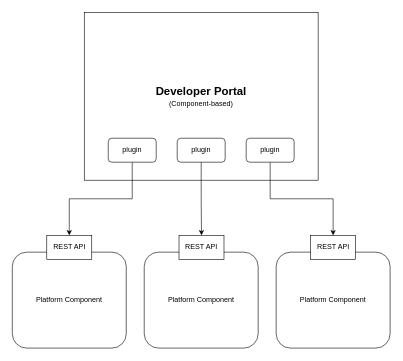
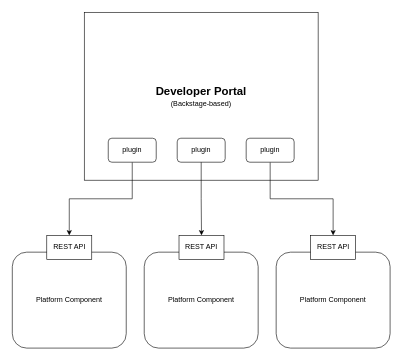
  <mxCell id="0" />
  <mxCell id="1" parent="0" />
- <mxCell id="2" value="&lt;b style=&quot;font-size: 19px;&quot;&gt;Developer Portal&lt;br&gt;&lt;/b&gt;(Component-based)" style="rounded=0;whiteSpace=wrap;html=1;" vertex="1" parent="1"><mxGeometry x="140" y="20" width="390" height="280" as="geometry" /></mxCell>
+ <mxCell id="2" value="&lt;b style=&quot;font-size: 19px;&quot;&gt;Developer Portal&lt;br&gt;&lt;/b&gt;(Backstage-based)" style="rounded=0;whiteSpace=wrap;html=1;" vertex="1" parent="1"><mxGeometry x="140" y="20" width="390" height="280" as="geometry" /></mxCell>
  <mxCell id="3" style="edgeStyle=orthogonalEdgeStyle;rounded=0;orthogonalLoop=1;jettySize=auto;html=1;exitX=0.5;exitY=1;exitDx=0;exitDy=0;entryX=0.5;entryY=0;entryDx=0;entryDy=0;" edge="1" parent="1" source="4" target="12"><mxGeometry relative="1" as="geometry" /></mxCell>
  <mxCell id="4" value="plugin" style="rounded=1;whiteSpace=wrap;html=1;" vertex="1" parent="1"><mxGeometry x="180" y="230" width="80" height="40" as="geometry" /></mxCell>
  <mxCell id="5" style="edgeStyle=orthogonalEdgeStyle;rounded=0;orthogonalLoop=1;jettySize=auto;html=1;exitX=0.5;exitY=1;exitDx=0;exitDy=0;entryX=0.5;entryY=0;entryDx=0;entryDy=0;" edge="1" parent="1" source="14" target="10"><mxGeometry relative="1" as="geometry" /></mxCell>
  <mxCell id="6" value="plugin" style="rounded=1;whiteSpace=wrap;html=1;" vertex="1" parent="1"><mxGeometry x="295" y="230" width="80" height="40" as="geometry" /></mxCell>
  <mxCell id="7" style="edgeStyle=orthogonalEdgeStyle;rounded=0;orthogonalLoop=1;jettySize=auto;html=1;exitX=0.5;exitY=1;exitDx=0;exitDy=0;" edge="1" parent="1" source="8" target="15"><mxGeometry relative="1" as="geometry" /></mxCell>
  <mxCell id="8" value="plugin" style="rounded=1;whiteSpace=wrap;html=1;" vertex="1" parent="1"><mxGeometry x="410" y="230" width="80" height="40" as="geometry" /></mxCell>
  <mxCell id="9" value="Platform Component" style="rounded=1;whiteSpace=wrap;html=1;" vertex="1" parent="1"><mxGeometry x="20" y="420" width="190" height="160" as="geometry" /></mxCell>
  <mxCell id="10" value="Platform Component" style="rounded=1;whiteSpace=wrap;html=1;" vertex="1" parent="1"><mxGeometry x="240" y="420" width="190" height="160" as="geometry" /></mxCell>
  <mxCell id="11" value="Platform Component" style="rounded=1;whiteSpace=wrap;html=1;" vertex="1" parent="1"><mxGeometry x="460" y="420" width="190" height="160" as="geometry" /></mxCell>
  <mxCell id="12" value="REST API" style="rounded=0;whiteSpace=wrap;html=1;" vertex="1" parent="1"><mxGeometry x="77.5" y="392" width="75" height="40" as="geometry" /></mxCell>
  <mxCell id="13" value="" style="edgeStyle=orthogonalEdgeStyle;rounded=0;orthogonalLoop=1;jettySize=auto;html=1;exitX=0.5;exitY=1;exitDx=0;exitDy=0;entryX=0.5;entryY=0;entryDx=0;entryDy=0;" edge="1" parent="1" source="6" target="14"><mxGeometry relative="1" as="geometry"><mxPoint x="335" y="270" as="sourcePoint" /><mxPoint x="335" y="420" as="targetPoint" /></mxGeometry></mxCell>
  <mxCell id="14" value="REST API" style="rounded=0;whiteSpace=wrap;html=1;" vertex="1" parent="1"><mxGeometry x="298" y="392" width="75" height="40" as="geometry" /></mxCell>
  <mxCell id="15" value="REST API" style="rounded=0;whiteSpace=wrap;html=1;" vertex="1" parent="1"><mxGeometry x="517.5" y="392" width="75" height="40" as="geometry" /></mxCell>
